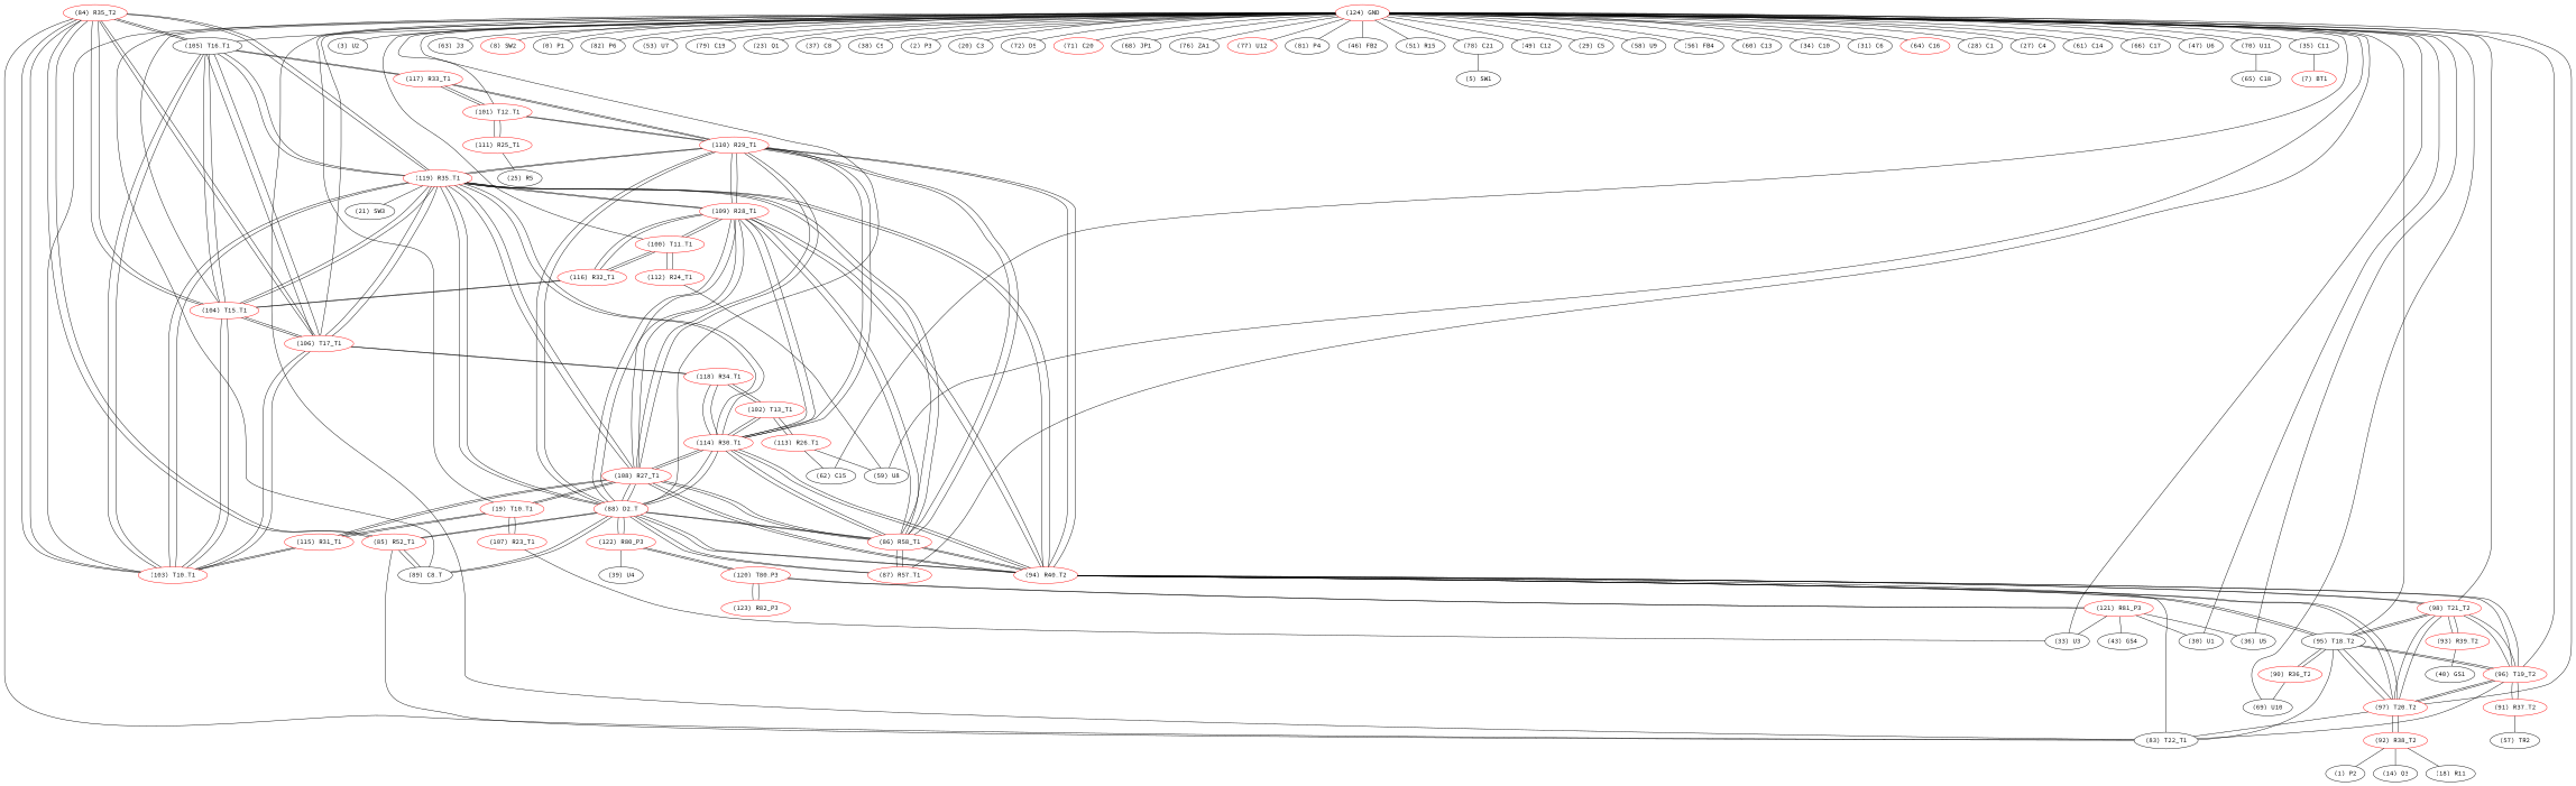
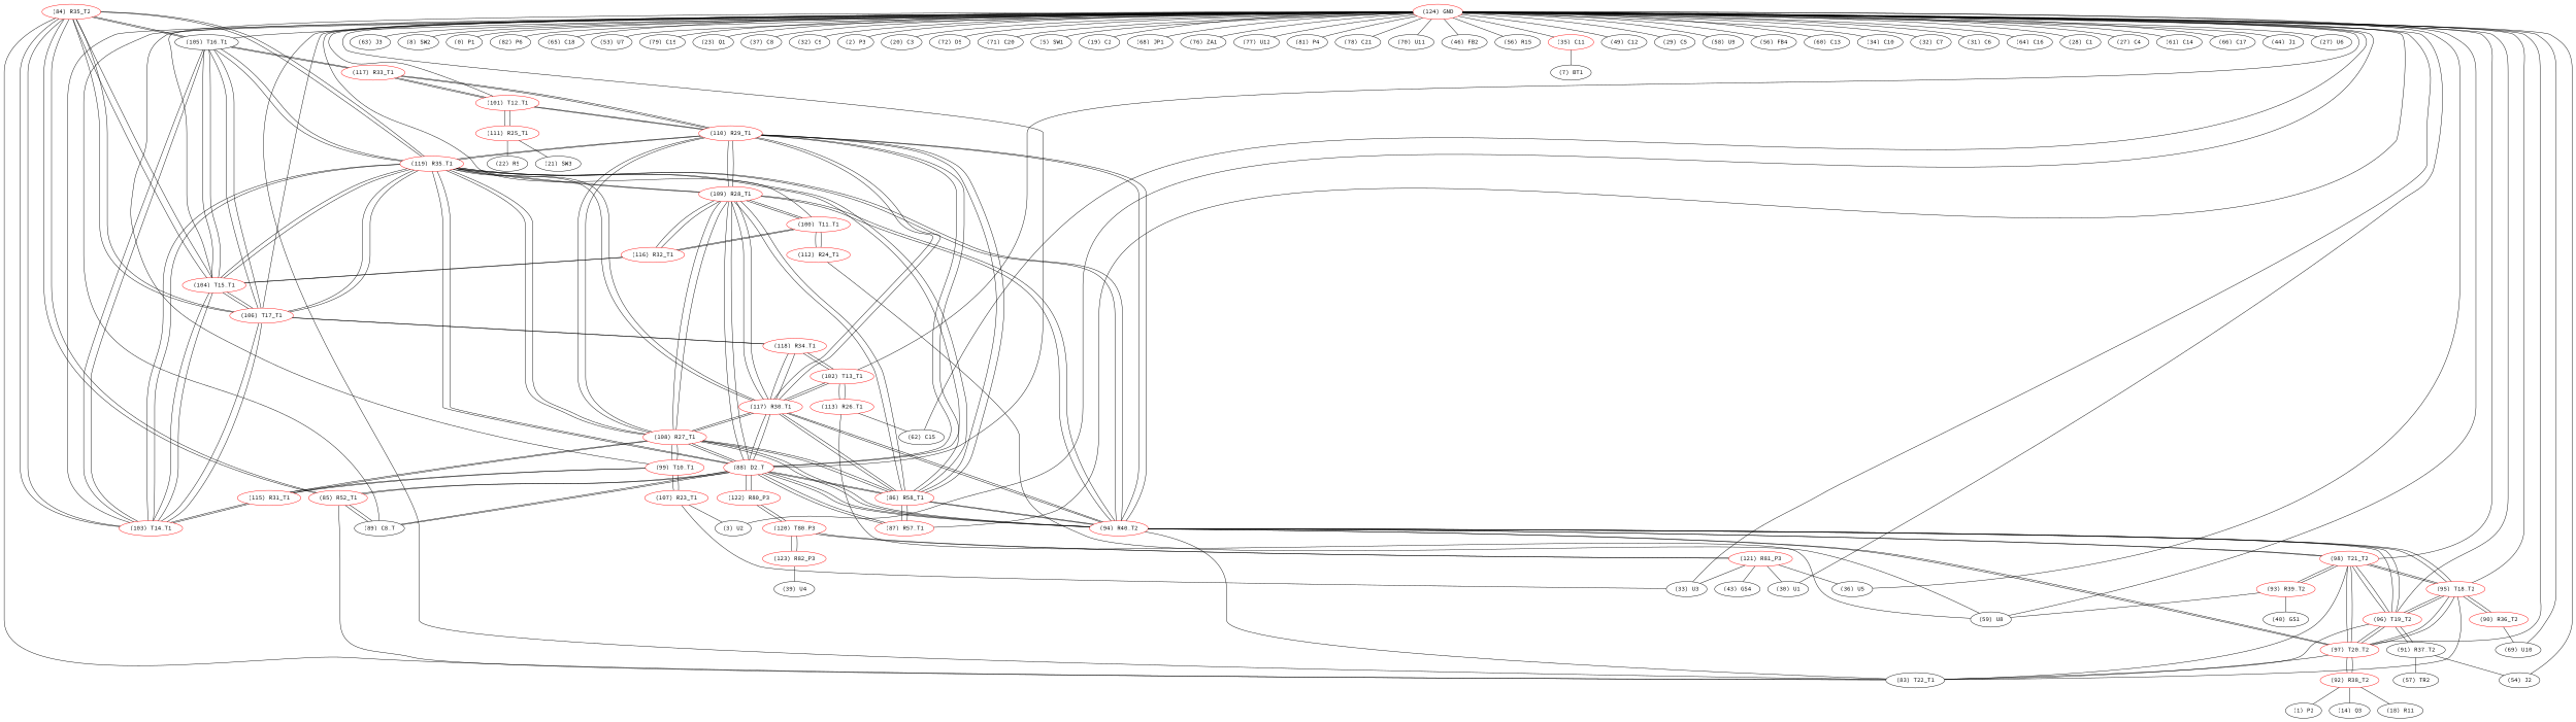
  graph {
    fontname="Source Code Pro"
    node [fontname="Source Code Pro"]
    edge [fontname="Source Code Pro"]
    n1 [color=red label="(84) R35_T2"]
    n2 [color=black label="(105) T16_T1"]
    n3 [color=red label="(104) T15_T1"]
    n4 [color=red label="(119) R35_T1"]
-   n5 [color=red label="(103) T10_T1"]
+   n5 [color=red label="(103) T14_T1"]
    n6 [color=red label="(106) T17_T1"]
    n7 [color=red label="(85) R52_T1"]
    n8 [label="(83) T22_T1"]
    n9 [color=red label="(117) R33_T1"]
    n10 [color=red label="(116) R32_T1"]
    n11 [color=red label="(88) D2_T"]
    n12 [color=red label="(86) R58_T1"]
    n13 [color=red label="(110) R29_T1"]
    n14 [color=red label="(94) R40_T2"]
-   n15 [color=red label="(114) R30_T1"]
+   n15 [color=red label="(117) R30_T1"]
    n16 [color=red label="(108) R27_T1"]
    n17 [color=red label="(109) R28_T1"]
    n18 [color=red label="(115) R31_T1"]
    n19 [color=red label="(118) R34_T1"]
    n20 [color=black label="(89) C8_T"]
    n21 [color=red label="(101) T12_T1"]
    n22 [color=red label="(100) T11_T1"]
    n23 [color=red label="(87) R57_T1"]
    n24 [color=red label="(122) R80_P3"]
-   n25 [color=black label="(95) T18_T2"]
+   n25 [color=red label="(95) T18_T2"]
    n26 [color=red label="(96) T19_T2"]
    n27 [color=red label="(97) T20_T2"]
    n28 [color=red label="(98) T21_T2"]
    n29 [color=red label="(102) T13_T1"]
-   n30 [color=red label="(19) T10_T1"]
+   n30 [color=red label="(99) T10_T1"]
    n31 [color=red label="(120) T80_P3"]
    n32 [color=red label="(111) R25_T1"]
    n33 [color=red label="(90) R36_T2"]
-   n34 [color=red label="(91) R37_T2"]
+   n34 [color=black label="(91) R37_T2"]
    n35 [color=red label="(92) R38_T2"]
    n36 [color=red label="(93) R39_T2"]
    n37 [color=red label="(113) R26_T1"]
    n38 [color=red label="(107) R23_T1"]
    n39 [color=red label="(112) R24_T1"]
    n40 [color=red label="(121) R81_P3"]
    n41 [color=red label="(123) R82_P3"]
    n42 [label="(69) U10"]
    n43 [label="(3) U2"]
    n44 [label="(57) TR2"]
+   n45 [label="(54) J2"]
    n46 [label="(1) P2"]
    n47 [label="(14) Q3"]
    n48 [label="(18) R11"]
    n49 [label="(59) U8"]
    n50 [label="(40) GS1"]
    n51 [label="(33) U3"]
-   n52 [label="(25) R5"]
+   n52 [label="(22) R5"]
    n53 [label="(21) SW3"]
    n54 [label="(62) C15"]
    n55 [label="(30) U1"]
    n56 [label="(43) GS4"]
    n57 [label="(36) U5"]
    n58 [label="(39) U4"]
    n59 [color=red label="(124) GND"]
    n60 [label="(63) J3"]
-   n61 [label="(8) SW2" color=red]
+   n61 [label="(8) SW2"]
    n62 [label="(0) P1"]
    n63 [label="(82) P6"]
    n64 [label="(65) C18"]
    n65 [label="(53) U7"]
    n66 [label="(79) C19"]
    n67 [label="(23) Q1"]
    n68 [label="(37) C8"]
-   n69 [label="(38) C9"]
+   n69 [label="(32) C9"]
    n70 [label="(2) P3"]
    n71 [label="(20) C3"]
    n72 [label="(72) D5"]
-   n73 [label="(71) C20" color=red]
+   n73 [label="(71) C20"]
    n74 [label="(5) SW1"]
+   n75 [label="(19) C2"]
    n76 [label="(68) JP1"]
    n77 [label="(76) ZA1"]
-   n78 [label="(77) U12" color=red]
+   n78 [label="(77) U12"]
    n79 [label="(81) P4"]
    n80 [label="(78) C21"]
    n81 [label="(70) U11"]
    n82 [label="(46) FB2"]
-   n83 [label="(51) R15"]
-   n84 [label="(35) C11"]
+   n83 [label="(56) R15"]
+   n84 [label="(35) C11" color=red]
    n85 [label="(49) C12"]
    n86 [label="(29) C5"]
    n87 [label="(58) U9"]
    n88 [label="(56) FB4"]
    n89 [label="(60) C13"]
    n90 [label="(34) C10"]
+   n91 [label="(32) C7"]
    n92 [label="(31) C6"]
-   n93 [label="(64) C16" color=red]
+   n93 [label="(64) C16"]
    n94 [label="(28) C1"]
    n95 [label="(27) C4"]
    n96 [label="(61) C14"]
    n97 [label="(66) C17"]
-   n99 [label="(47) U6"]
-   n100 [label="(7) BT1" color=red]
+   n98 [label="(44) J1"]
+   n99 [label="(27) U6"]
+   n100 [label="(7) BT1"]
    n1 -- n2
    n1 -- n3
    n1 -- n4
    n1 -- n5
    n1 -- n6
    n1 -- n7
    n1 -- n8
    n2 -- n1
    n2 -- n3
    n2 -- n4
    n2 -- n5
    n2 -- n6
    n2 -- n9
    n3 -- n1
    n3 -- n2
    n3 -- n4
    n3 -- n5
    n3 -- n6
    n3 -- n10
    n4 -- n1
    n4 -- n2
    n4 -- n3
    n4 -- n5
    n4 -- n6
    n4 -- n11
    n4 -- n12
    n4 -- n13
    n4 -- n14
    n4 -- n15
    n4 -- n16
    n4 -- n17
    n5 -- n1
    n5 -- n2
    n5 -- n3
    n5 -- n4
    n5 -- n6
    n5 -- n18
    n6 -- n1
    n6 -- n2
    n6 -- n3
    n6 -- n4
    n6 -- n5
    n6 -- n19
    n7 -- n1
    n7 -- n8
    n7 -- n11
    n7 -- n20
    n9 -- n2
    n9 -- n13
    n9 -- n21
    n10 -- n3
    n10 -- n17
    n10 -- n22
    n11 -- n4
    n11 -- n7
    n11 -- n12
    n11 -- n13
    n11 -- n14
    n11 -- n15
    n11 -- n16
    n11 -- n17
    n11 -- n20
    n11 -- n23
    n11 -- n24
    n12 -- n4
    n12 -- n11
    n12 -- n13
    n12 -- n14
    n12 -- n15
    n12 -- n16
    n12 -- n17
    n12 -- n23
    n13 -- n4
    n13 -- n9
    n13 -- n11
    n13 -- n12
    n13 -- n14
    n13 -- n15
    n13 -- n16
    n13 -- n17
    n13 -- n21
    n14 -- n4
    n14 -- n8
    n14 -- n11
    n14 -- n12
    n14 -- n13
    n14 -- n15
    n14 -- n16
    n14 -- n17
    n14 -- n25
    n14 -- n26
    n14 -- n27
    n14 -- n28
    n15 -- n4
    n15 -- n11
    n15 -- n12
    n15 -- n13
    n15 -- n14
    n15 -- n16
    n15 -- n17
    n15 -- n19
    n15 -- n29
    n16 -- n4
    n16 -- n11
    n16 -- n12
    n16 -- n13
    n16 -- n14
    n16 -- n15
    n16 -- n17
    n16 -- n18
    n16 -- n30
    n17 -- n4
    n17 -- n10
    n17 -- n11
    n17 -- n12
    n17 -- n13
    n17 -- n14
    n17 -- n15
    n17 -- n16
    n17 -- n22
    n18 -- n5
    n18 -- n16
    n18 -- n30
    n19 -- n6
    n19 -- n15
    n19 -- n29
    n20 -- n7
    n20 -- n11
    n21 -- n9
    n21 -- n13
    n21 -- n32
    n22 -- n10
    n22 -- n17
    n22 -- n39
    n23 -- n11
    n23 -- n12
    n24 -- n11
    n24 -- n31
    n25 -- n8
    n25 -- n14
    n25 -- n26
    n25 -- n27
    n25 -- n28
    n25 -- n33
    n26 -- n8
    n26 -- n14
    n26 -- n25
    n26 -- n27
    n26 -- n28
    n26 -- n34
    n27 -- n8
    n27 -- n14
    n27 -- n25
    n27 -- n26
    n27 -- n28
    n27 -- n35
+   n28 -- n8
    n28 -- n14
    n28 -- n25
    n28 -- n26
    n28 -- n27
    n28 -- n36
    n29 -- n15
    n29 -- n19
    n29 -- n37
    n30 -- n16
    n30 -- n18
    n30 -- n38
    n31 -- n24
    n31 -- n40
    n31 -- n41
    n32 -- n21
    n32 -- n52
-   n4 -- n53
+   n32 -- n53
    n33 -- n25
    n33 -- n42
    n34 -- n26
    n34 -- n44
+   n34 -- n45
    n35 -- n27
    n35 -- n46
    n35 -- n47
    n35 -- n48
    n36 -- n28
+   n36 -- n49
    n36 -- n50
    n37 -- n29
    n37 -- n49
    n37 -- n54
    n38 -- n30
+   n38 -- n43
    n38 -- n51
    n39 -- n22
    n39 -- n49
    n40 -- n31
    n40 -- n51
    n40 -- n55
    n40 -- n56
    n40 -- n57
    n41 -- n31
-   n24 -- n58
+   n41 -- n58
    n59 -- n2
    n59 -- n3
    n59 -- n5
    n59 -- n6
    n59 -- n8
    n59 -- n11
    n59 -- n20
    n59 -- n21
    n59 -- n22
    n59 -- n23
    n59 -- n25
    n59 -- n26
    n59 -- n27
    n59 -- n28
+   n59 -- n29
    n59 -- n30
    n59 -- n42
    n59 -- n43
+   n59 -- n45
    n59 -- n49
    n59 -- n51
    n59 -- n54
    n59 -- n55
    n59 -- n57
    n59 -- n60
    n59 -- n61
    n59 -- n62
    n59 -- n63
-   n81 -- n64
+   n59 -- n64
    n59 -- n65
    n59 -- n66
    n59 -- n67
    n59 -- n68
    n59 -- n69
    n59 -- n70
    n59 -- n71
    n59 -- n72
    n59 -- n73
-   n80 -- n74
+   n59 -- n74
+   n59 -- n75
    n59 -- n76
    n59 -- n77
    n59 -- n78
    n59 -- n79
    n59 -- n80
    n59 -- n81
    n59 -- n82
    n59 -- n83
    n59 -- n84
    n59 -- n85
    n59 -- n86
    n59 -- n87
    n59 -- n88
    n59 -- n89
    n59 -- n90
+   n59 -- n91
    n59 -- n92
    n59 -- n93
    n59 -- n94
    n59 -- n95
    n59 -- n96
    n59 -- n97
+   n59 -- n98
    n59 -- n99
    n84 -- n100
  }
